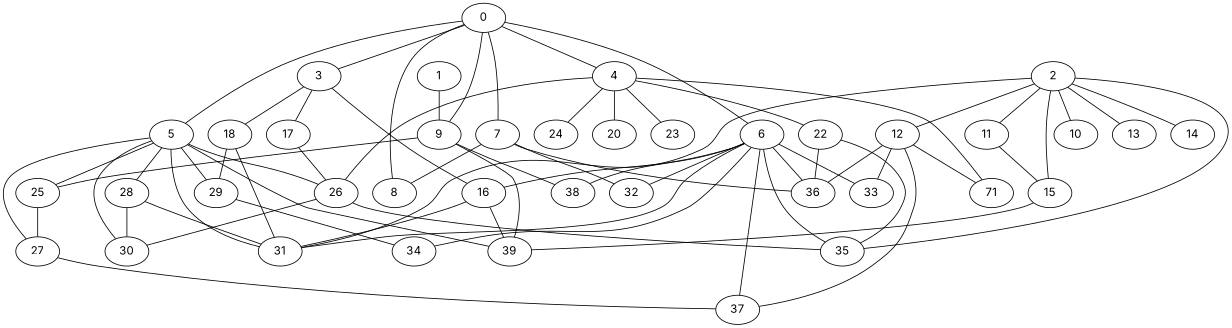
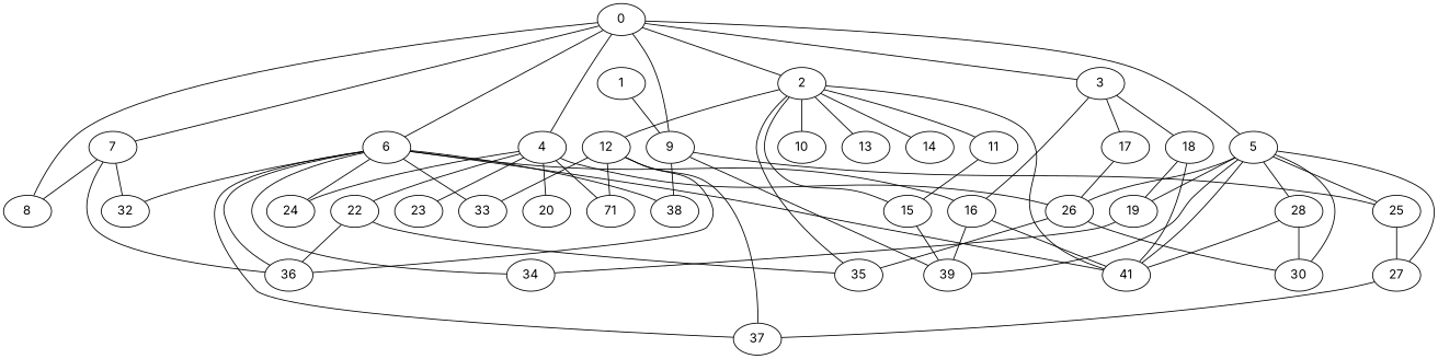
  graph {
    fontname=Inter
    node [fontname=Inter]
    edge [fontname=Inter]
    0
    2
    3
    4
    5
    6
    7
    8
    9
    1
    10
    11
    12
    13
    14
    15
    35
-   31
+   31 [label=41]
    16
    18
    17
    20
    n23 [label=71]
    22
    23
    24
    26
    25
    27
    28
-   29
+   29 [label=19]
    30
    39
    32
    34
    36
    37
    38
    33
+   0 -- 2
    0 -- 3
    0 -- 4
    0 -- 5
    0 -- 6
    0 -- 7
    0 -- 8
    0 -- 9
    2 -- 10
    2 -- 11
    2 -- 12
    2 -- 13
    2 -- 14
    2 -- 15
    2 -- 35
    2 -- 31
    3 -- 16
    3 -- 18
    3 -- 17
    4 -- 20
    4 -- n23
    4 -- 22
    4 -- 23
    4 -- 24
    4 -- 26
    5 -- 31
    5 -- 26
    5 -- 25
    5 -- 27
    5 -- 28
    5 -- 29
    5 -- 30
    5 -- 39
-   6 -- 35
+   6 -- 24
    6 -- 31
    6 -- 16
    6 -- 32
    6 -- 34
    6 -- 36
    6 -- 37
    6 -- 38
    6 -- 33
    7 -- 8
    7 -- 32
    7 -- 36
    9 -- 25
    9 -- 39
    9 -- 38
    1 -- 9
    11 -- 15
    12 -- n23
    12 -- 36
    12 -- 37
    12 -- 33
    15 -- 39
    16 -- 31
    16 -- 39
    18 -- 31
    18 -- 29
    17 -- 26
    22 -- 35
    22 -- 36
    26 -- 35
    26 -- 30
    25 -- 27
    27 -- 37
    28 -- 31
    28 -- 30
    29 -- 34
  }
